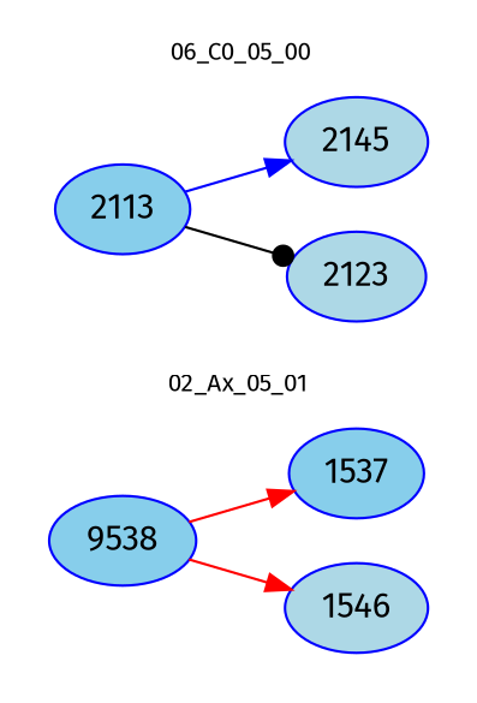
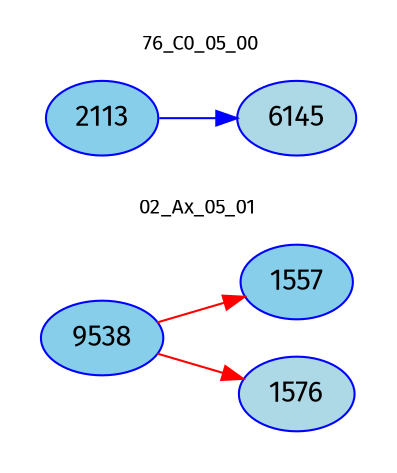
  digraph {
    fontname="Fira Sans"
    rankdir=LR
    node [color=blue fillcolor=skyblue fontname="Fira Sans" style=filled]
    edge [arrowhead=normal color=red fontname="Fira Sans"]
    n1 [label=9538]
-   n2 [fillcolor=lightblue label=1546]
-   n3 [label=1537]
+   n2 [fillcolor=lightblue label=1576]
+   n3 [label=1557]
    n4 [label=2113]
-   n5 [fillcolor=lightblue label=2123]
-   n6 [fillcolor=lightblue label=2145]
+   n6 [fillcolor=lightblue label=6145]
    subgraph cluster_1 {
      color=white
      fontsize=10
      label="02_Ax_05_01"
      n1
      n2
      n3
    }
    subgraph cluster_2 {
      color=white
      fontsize=10
-     label="06_C0_05_00"
+     label="76_C0_05_00"
      n4
-     n5
      n6
    }
    n1 -> n2
    n1 -> n3
-   n4 -> n5 [arrowhead=dot color=black]
    n4 -> n6 [color=blue]
  }
